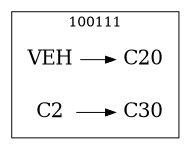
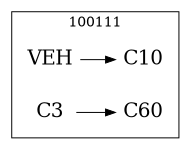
  strict digraph {
    fontname="DejaVu Serif"
    rankdir=LR
    node [fontname="DejaVu Serif" fontsize=20 shape=plaintext]
    edge [fontname="DejaVu Serif"]
    n1 [label=VEH]
-   n2 [label=C20]
-   n3 [label=C30]
-   n4 [label=C2]
+   n2 [label=C10]
+   n3 [label=C60]
+   n4 [label=C3]
    subgraph cluster_1 {
      label=100111
      labeldoc=t
      n1
      n2
      n3
      n4
    }
    n1 -> n2
    n4 -> n3
  }
